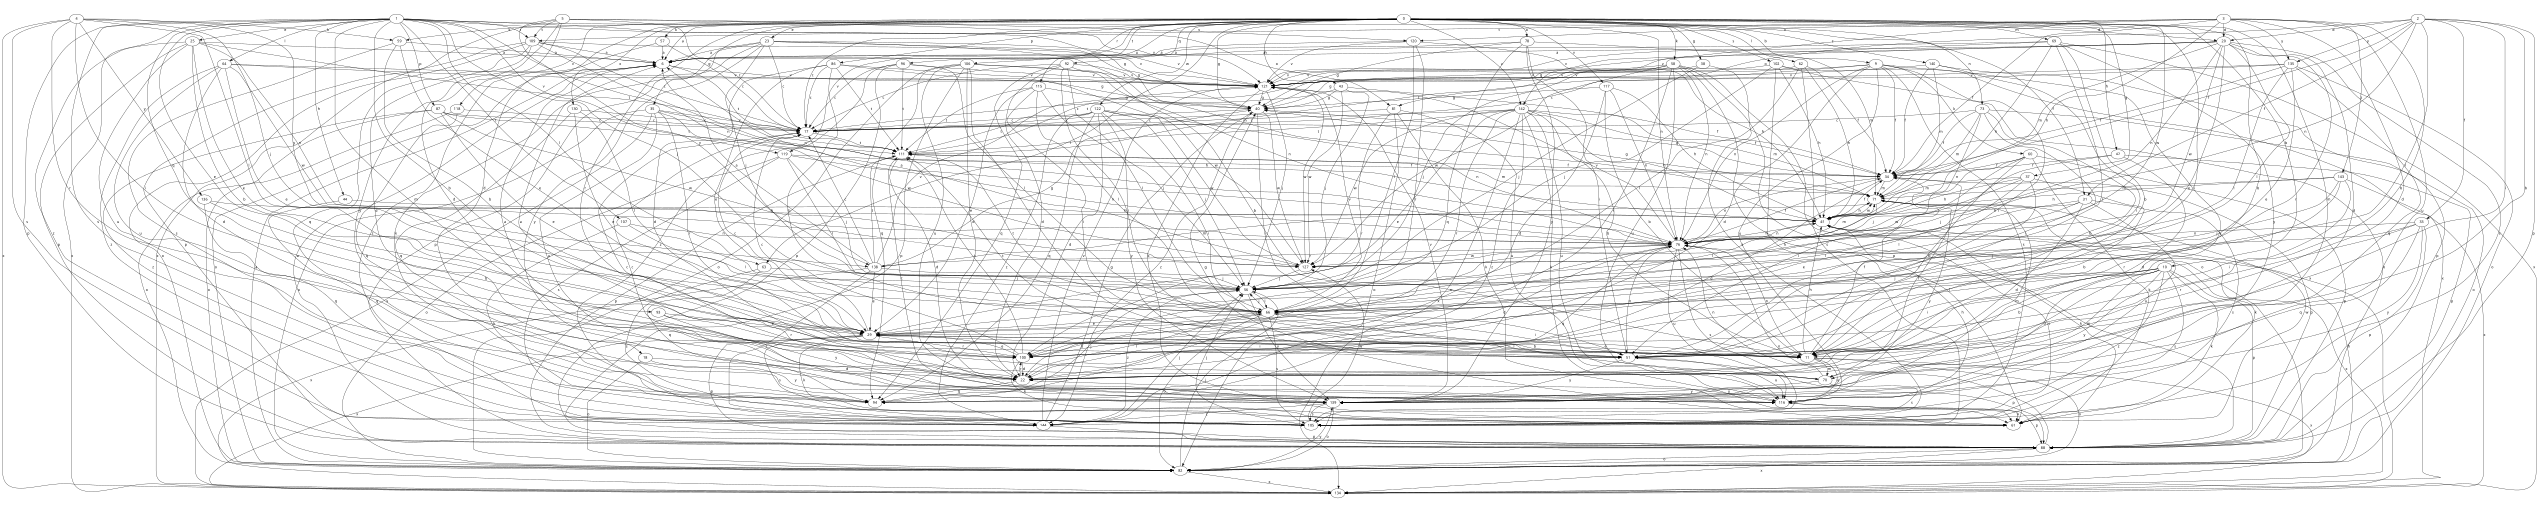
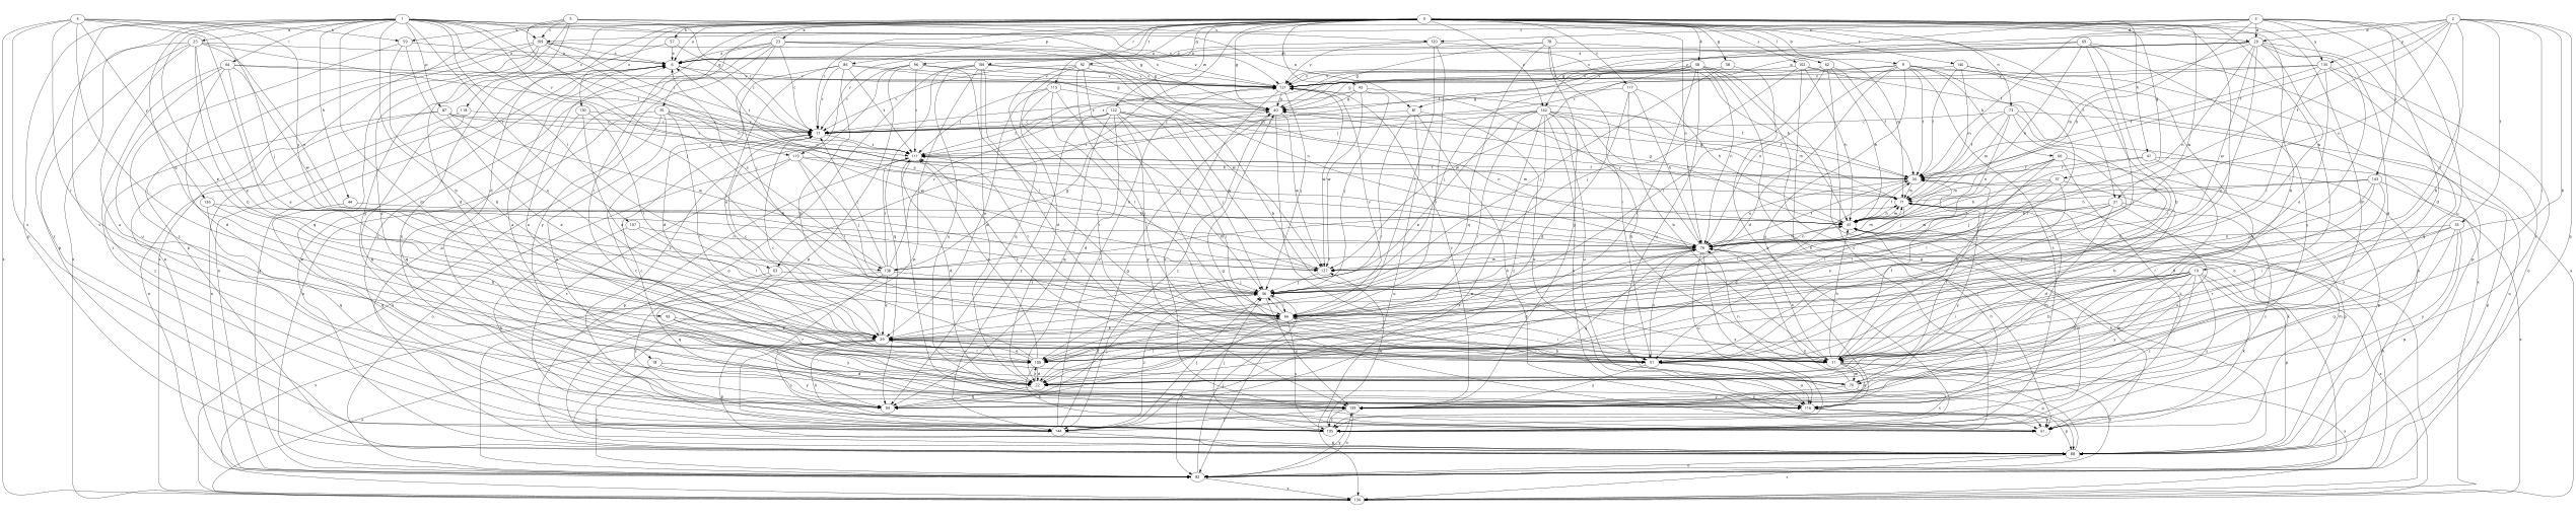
  strict digraph {
    fontname="Noto Sans"
    node [fontname="Noto Sans"]
    edge [fontname="Noto Sans"]
    0
    6
    9
    10
    11
    17
    18
    23
    31
    35
    37
    38
    40
    42
    43
    51
    57
    58
    59
    62
    63
    69
    70
    73
    76
    n26 [label=78]
    86
    92
    96
    100
    102
    106
    115
    117
    118
    119
    122
    127
    130
    140
    142
    121
    82
    111
    105
    34
    22
    116
    139
    60
    56
    88
    66
    61
    144
    29
    134
    45
    71
    94
    138
    1
    20
    25
    44
    64
    81
    87
    93
    107
    109
    2
    33
    135
    3
    120
    143
    4
    136
    5
    0 -> 6 [label=a]
    0 -> 9 [label=b]
    0 -> 10 [label=b]
    0 -> 11 [label=b]
    0 -> 17 [label=c]
    0 -> 18 [label=d]
    0 -> 23 [label=e]
    0 -> 31 [label=f]
    0 -> 35 [label=g]
    0 -> 37 [label=g]
    0 -> 38 [label=g]
    0 -> 40 [label=g]
    0 -> 42 [label=h]
    0 -> 43 [label=h]
    0 -> 51 [label=i]
    0 -> 57 [label=k]
    0 -> 58 [label=k]
    0 -> 59 [label=k]
    0 -> 62 [label=l]
    0 -> 63 [label=l]
-   0 -> 69 [label=m]
    0 -> 70 [label=m]
    0 -> 73 [label=n]
    0 -> 76 [label=n]
-   0 -> n26 [label=o]
    0 -> 86 [label=p]
    0 -> 92 [label=q]
    0 -> 96 [label=r]
    0 -> 100 [label=r]
    0 -> 102 [label=s]
    0 -> 106 [label=t]
    0 -> 115 [label=u]
    0 -> 117 [label=v]
    0 -> 118 [label=v]
    0 -> 119 [label=v]
    0 -> 122 [label=w]
    0 -> 127 [label=w]
    0 -> 130 [label=x]
    0 -> 140 [label=z]
    0 -> 142 [label=z]
    6 -> 121 [label=v]
    6 -> 82 [label=o]
    6 -> 111 [label=t]
    9 -> 40 [label=g]
    9 -> 51 [label=i]
    9 -> 76 [label=n]
    9 -> 121 [label=v]
    9 -> 105 [label=s]
    9 -> 34 [label=f]
    9 -> 22 [label=d]
    9 -> 116 [label=u]
    9 -> 139 [label=y]
    9 -> 60 [label=k]
    10 -> 11 [label=b]
    10 -> 51 [label=i]
    10 -> 70 [label=m]
    10 -> 105 [label=s]
    10 -> 22 [label=d]
    10 -> 139 [label=y]
    10 -> 56 [label=j]
    10 -> 88 [label=p]
    10 -> 66 [label=l]
    10 -> 61 [label=k]
    10 -> 144 [label=z]
    11 -> 70 [label=m]
    11 -> 76 [label=n]
    11 -> 82 [label=o]
    11 -> 34 [label=f]
    11 -> 116 [label=u]
    11 -> 29 [label=e]
    11 -> 134 [label=x]
    11 -> 45 [label=h]
    17 -> 111 [label=t]
    18 -> 82 [label=o]
    18 -> 22 [label=d]
    18 -> 139 [label=y]
    23 -> 6 [label=a]
    23 -> 17 [label=c]
    23 -> 40 [label=g]
    23 -> 121 [label=v]
    23 -> 139 [label=y]
    23 -> 56 [label=j]
    23 -> 88 [label=p]
    23 -> 61 [label=k]
    23 -> 71 [label=m]
    31 -> 105 [label=s]
    31 -> 22 [label=d]
    31 -> 116 [label=u]
    31 -> 66 [label=l]
    31 -> 29 [label=e]
    31 -> 45 [label=h]
    35 -> 17 [label=c]
    35 -> 100 [label=r]
    35 -> 127 [label=w]
    35 -> 82 [label=o]
    35 -> 116 [label=u]
    35 -> 134 [label=x]
    35 -> 45 [label=h]
    37 -> 11 [label=b]
    37 -> 51 [label=i]
    37 -> 127 [label=w]
    37 -> 66 [label=l]
    37 -> 45 [label=h]
    37 -> 71 [label=m]
    38 -> 121 [label=v]
    38 -> 105 [label=s]
    38 -> 56 [label=j]
    40 -> 17 [label=c]
    40 -> 51 [label=i]
    40 -> 127 [label=w]
    40 -> 144 [label=z]
    42 -> 34 [label=f]
    42 -> 22 [label=d]
    42 -> 56 [label=j]
    42 -> 88 [label=p]
    43 -> 17 [label=c]
    43 -> 40 [label=g]
    43 -> 127 [label=w]
    43 -> 34 [label=f]
    43 -> 56 [label=j]
    51 -> 76 [label=n]
    51 -> 111 [label=t]
    51 -> 116 [label=u]
    51 -> 139 [label=y]
    51 -> 88 [label=p]
    57 -> 6 [label=a]
    57 -> 17 [label=c]
    57 -> 144 [label=z]
    58 -> 76 [label=n]
    58 -> 100 [label=r]
    58 -> 127 [label=w]
    58 -> 121 [label=v]
    58 -> 82 [label=o]
    58 -> 111 [label=t]
    58 -> 116 [label=u]
    58 -> 56 [label=j]
    58 -> 88 [label=p]
    58 -> 134 [label=x]
    59 -> 6 [label=a]
    59 -> 11 [label=b]
    59 -> 105 [label=s]
    59 -> 29 [label=e]
    62 -> 121 [label=v]
    62 -> 105 [label=s]
    62 -> 34 [label=f]
    62 -> 66 [label=l]
    62 -> 45 [label=h]
    63 -> 105 [label=s]
    63 -> 56 [label=j]
    63 -> 94 [label=q]
    69 -> 6 [label=a]
    69 -> 11 [label=b]
    69 -> 100 [label=r]
    69 -> 111 [label=t]
    69 -> 139 [label=y]
    69 -> 134 [label=x]
    69 -> 45 [label=h]
    70 -> 6 [label=a]
    70 -> 76 [label=n]
    70 -> 105 [label=s]
    70 -> 34 [label=f]
    70 -> 139 [label=y]
    70 -> 66 [label=l]
    73 -> 11 [label=b]
    73 -> 17 [label=c]
    73 -> 51 [label=i]
    73 -> 76 [label=n]
    73 -> 82 [label=o]
    73 -> 34 [label=f]
    73 -> 71 [label=m]
    76 -> 127 [label=w]
    76 -> 121 [label=v]
    76 -> 105 [label=s]
    76 -> 34 [label=f]
    76 -> 22 [label=d]
    76 -> 116 [label=u]
    76 -> 134 [label=x]
    76 -> 45 [label=h]
    76 -> 71 [label=m]
    76 -> 94 [label=q]
    76 -> 138 [label=r]
    n26 -> 6 [label=a]
    n26 -> 40 [label=g]
    n26 -> 51 [label=i]
    n26 -> 139 [label=y]
    n26 -> 71 [label=m]
    n26 -> 94 [label=q]
    86 -> 11 [label=b]
    86 -> 17 [label=c]
    86 -> 127 [label=w]
    86 -> 121 [label=v]
    86 -> 111 [label=t]
    86 -> 22 [label=d]
    86 -> 29 [label=e]
    92 -> 11 [label=b]
    92 -> 17 [label=c]
    92 -> 51 [label=i]
    92 -> 121 [label=v]
    92 -> 22 [label=d]
    92 -> 66 [label=l]
    92 -> 94 [label=q]
    96 -> 17 [label=c]
    96 -> 121 [label=v]
    96 -> 111 [label=t]
    96 -> 88 [label=p]
    96 -> 66 [label=l]
    96 -> 144 [label=z]
    100 -> 17 [label=c]
    100 -> 111 [label=t]
    100 -> 22 [label=d]
    100 -> 61 [label=k]
    100 -> 29 [label=e]
    102 -> 121 [label=v]
    102 -> 82 [label=o]
    102 -> 56 [label=j]
    102 -> 61 [label=k]
    102 -> 134 [label=x]
    102 -> 45 [label=h]
    106 -> 51 [label=i]
    106 -> 76 [label=n]
    106 -> 121 [label=v]
    106 -> 82 [label=o]
    106 -> 22 [label=d]
    106 -> 116 [label=u]
    106 -> 88 [label=p]
    106 -> 94 [label=q]
    115 -> 40 [label=g]
    115 -> 51 [label=i]
    115 -> 111 [label=t]
    115 -> 56 [label=j]
    115 -> 66 [label=l]
    115 -> 29 [label=e]
    117 -> 11 [label=b]
    117 -> 40 [label=g]
    117 -> 76 [label=n]
    117 -> 22 [label=d]
    117 -> 45 [label=h]
    118 -> 17 [label=c]
    118 -> 82 [label=o]
    118 -> 94 [label=q]
    119 -> 76 [label=n]
    119 -> 82 [label=o]
    119 -> 105 [label=s]
    119 -> 34 [label=f]
    119 -> 56 [label=j]
    119 -> 66 [label=l]
    122 -> 17 [label=c]
    122 -> 51 [label=i]
    122 -> 76 [label=n]
    122 -> 127 [label=w]
    122 -> 111 [label=t]
    122 -> 22 [label=d]
    122 -> 139 [label=y]
    122 -> 56 [label=j]
    122 -> 144 [label=z]
    122 -> 94 [label=q]
    127 -> 6 [label=a]
    127 -> 56 [label=j]
    130 -> 17 [label=c]
    130 -> 66 [label=l]
    130 -> 29 [label=e]
    130 -> 94 [label=q]
    140 -> 51 [label=i]
    140 -> 121 [label=v]
    140 -> 34 [label=f]
    140 -> 88 [label=p]
    140 -> 71 [label=m]
    142 -> 11 [label=b]
    142 -> 17 [label=c]
    142 -> 100 [label=r]
-   142 -> 127 [label=w]
    142 -> 111 [label=t]
    142 -> 34 [label=f]
    142 -> 116 [label=u]
    142 -> 61 [label=k]
    142 -> 144 [label=z]
    142 -> 29 [label=e]
    142 -> 134 [label=x]
    142 -> 45 [label=h]
    142 -> 71 [label=m]
    121 -> 40 [label=g]
    121 -> 127 [label=w]
    121 -> 56 [label=j]
    121 -> 61 [label=k]
    82 -> 6 [label=a]
    82 -> 139 [label=y]
    82 -> 56 [label=j]
    82 -> 134 [label=x]
    82 -> 45 [label=h]
    111 -> 34 [label=f]
    111 -> 22 [label=d]
    111 -> 88 [label=p]
    111 -> 71 [label=m]
    105 -> 127 [label=w]
    105 -> 56 [label=j]
    34 -> 40 [label=g]
    34 -> 76 [label=n]
    34 -> 22 [label=d]
    34 -> 88 [label=p]
    34 -> 71 [label=m]
    22 -> 6 [label=a]
    22 -> 100 [label=r]
    22 -> 116 [label=u]
    22 -> 66 [label=l]
    22 -> 94 [label=q]
    116 -> 17 [label=c]
    116 -> 88 [label=p]
    116 -> 61 [label=k]
    116 -> 45 [label=h]
    139 -> 17 [label=c]
    139 -> 121 [label=v]
    139 -> 82 [label=o]
    139 -> 111 [label=t]
    139 -> 105 [label=s]
    139 -> 144 [label=z]
    139 -> 71 [label=m]
    60 -> 11 [label=b]
    60 -> 51 [label=i]
    60 -> 34 [label=f]
    60 -> 56 [label=j]
    60 -> 88 [label=p]
    60 -> 61 [label=k]
    56 -> 139 [label=y]
    56 -> 66 [label=l]
    56 -> 144 [label=z]
    88 -> 6 [label=a]
    88 -> 76 [label=n]
    88 -> 82 [label=o]
    88 -> 134 [label=x]
    66 -> 51 [label=i]
    66 -> 121 [label=v]
    66 -> 82 [label=o]
    66 -> 111 [label=t]
    66 -> 105 [label=s]
    66 -> 22 [label=d]
    66 -> 56 [label=j]
    66 -> 29 [label=e]
    61 -> 40 [label=g]
-   61 -> 71 [label=w]
+   61 -> 71 [label=m]
    144 -> 40 [label=g]
    144 -> 121 [label=v]
    144 -> 56 [label=j]
    144 -> 88 [label=p]
    29 -> 11 [label=b]
    29 -> 17 [label=c]
    29 -> 51 [label=i]
    29 -> 76 [label=n]
    29 -> 100 [label=r]
    29 -> 105 [label=s]
    29 -> 88 [label=p]
    29 -> 61 [label=k]
    29 -> 134 [label=x]
    45 -> 76 [label=n]
    45 -> 105 [label=s]
    45 -> 34 [label=f]
    45 -> 61 [label=k]
    45 -> 71 [label=m]
    71 -> 40 [label=g]
    71 -> 139 [label=y]
    71 -> 66 [label=l]
    71 -> 61 [label=k]
    71 -> 45 [label=h]
    94 -> 56 [label=j]
    138 -> 6 [label=a]
    138 -> 17 [label=c]
    138 -> 40 [label=g]
    138 -> 121 [label=v]
    138 -> 111 [label=t]
    138 -> 56 [label=j]
    138 -> 144 [label=z]
    138 -> 29 [label=e]
    138 -> 134 [label=x]
    138 -> 71 [label=m]
    1 -> 11 [label=b]
    1 -> 40 [label=g]
    1 -> 63 [label=l]
    1 -> 70 [label=m]
    1 -> 76 [label=n]
    1 -> 119 [label=v]
    1 -> 105 [label=s]
    1 -> 56 [label=j]
    1 -> 88 [label=p]
    1 -> 29 [label=e]
    1 -> 134 [label=x]
    1 -> 20 [label=d]
    1 -> 25 [label=e]
    1 -> 44 [label=h]
    1 -> 64 [label=l]
    1 -> 81 [label=o]
    1 -> 87 [label=p]
    1 -> 93 [label=q]
    1 -> 107 [label=t]
    1 -> 109 [label=t]
    20 -> 6 [label=a]
    20 -> 40 [label=g]
    20 -> 76 [label=n]
    20 -> 100 [label=r]
    20 -> 127 [label=w]
    20 -> 121 [label=v]
    20 -> 105 [label=s]
    20 -> 22 [label=d]
    20 -> 66 [label=l]
    20 -> 29 [label=e]
    20 -> 71 [label=m]
    25 -> 6 [label=a]
    25 -> 11 [label=b]
    25 -> 76 [label=n]
    25 -> 111 [label=t]
    25 -> 116 [label=u]
    25 -> 88 [label=p]
    25 -> 144 [label=z]
    25 -> 29 [label=e]
    44 -> 45 [label=h]
    44 -> 94 [label=q]
    64 -> 40 [label=g]
    64 -> 127 [label=w]
    64 -> 121 [label=v]
    64 -> 22 [label=d]
    64 -> 116 [label=u]
    64 -> 144 [label=z]
    64 -> 29 [label=e]
    81 -> 17 [label=c]
    81 -> 100 [label=r]
    81 -> 82 [label=o]
    81 -> 116 [label=u]
    81 -> 61 [label=k]
    87 -> 17 [label=c]
    87 -> 127 [label=w]
    87 -> 82 [label=o]
    87 -> 111 [label=t]
    87 -> 144 [label=z]
    87 -> 29 [label=e]
    93 -> 100 [label=r]
    93 -> 139 [label=y]
    93 -> 29 [label=e]
    107 -> 76 [label=n]
    107 -> 66 [label=l]
    107 -> 61 [label=k]
    109 -> 6 [label=a]
    109 -> 17 [label=c]
    109 -> 76 [label=n]
    109 -> 121 [label=v]
    109 -> 82 [label=o]
    109 -> 22 [label=d]
    109 -> 88 [label=p]
    109 -> 94 [label=q]
    2 -> 11 [label=b]
    2 -> 31 [label=f]
    2 -> 51 [label=i]
    2 -> 76 [label=n]
    2 -> 34 [label=f]
    2 -> 88 [label=p]
    2 -> 66 [label=l]
    2 -> 20 [label=d]
    2 -> 81 [label=o]
    2 -> 33 [label=f]
    2 -> 135 [label=y]
    33 -> 76 [label=n]
    33 -> 100 [label=r]
    33 -> 139 [label=y]
    33 -> 56 [label=j]
    33 -> 88 [label=p]
    33 -> 94 [label=q]
    135 -> 17 [label=c]
    135 -> 121 [label=v]
    135 -> 82 [label=o]
    135 -> 34 [label=f]
    135 -> 66 [label=l]
    135 -> 29 [label=e]
    135 -> 94 [label=q]
    3 -> 11 [label=b]
    3 -> 142 [label=z]
    3 -> 34 [label=f]
    3 -> 22 [label=d]
    3 -> 116 [label=u]
    3 -> 45 [label=h]
    3 -> 20 [label=d]
    3 -> 109 [label=t]
    3 -> 135 [label=y]
    3 -> 120 [label=v]
    3 -> 143 [label=z]
    120 -> 6 [label=a]
    120 -> 100 [label=r]
    120 -> 121 [label=v]
    120 -> 66 [label=l]
    120 -> 45 [label=h]
    143 -> 51 [label=i]
    143 -> 100 [label=r]
    143 -> 56 [label=j]
    143 -> 134 [label=x]
    143 -> 45 [label=h]
    143 -> 71 [label=m]
    4 -> 51 [label=i]
    4 -> 59 [label=k]
    4 -> 100 [label=r]
    4 -> 105 [label=s]
    4 -> 56 [label=j]
    4 -> 66 [label=l]
    4 -> 134 [label=x]
    4 -> 138 [label=y]
    4 -> 136 [label=y]
    136 -> 11 [label=b]
    136 -> 45 [label=h]
    136 -> 94 [label=q]
    5 -> 17 [label=c]
    5 -> 121 [label=v]
    5 -> 22 [label=d]
    5 -> 139 [label=y]
    5 -> 134 [label=x]
    5 -> 138 [label=y]
    5 -> 109 [label=t]
    5 -> 120 [label=v]
  }
